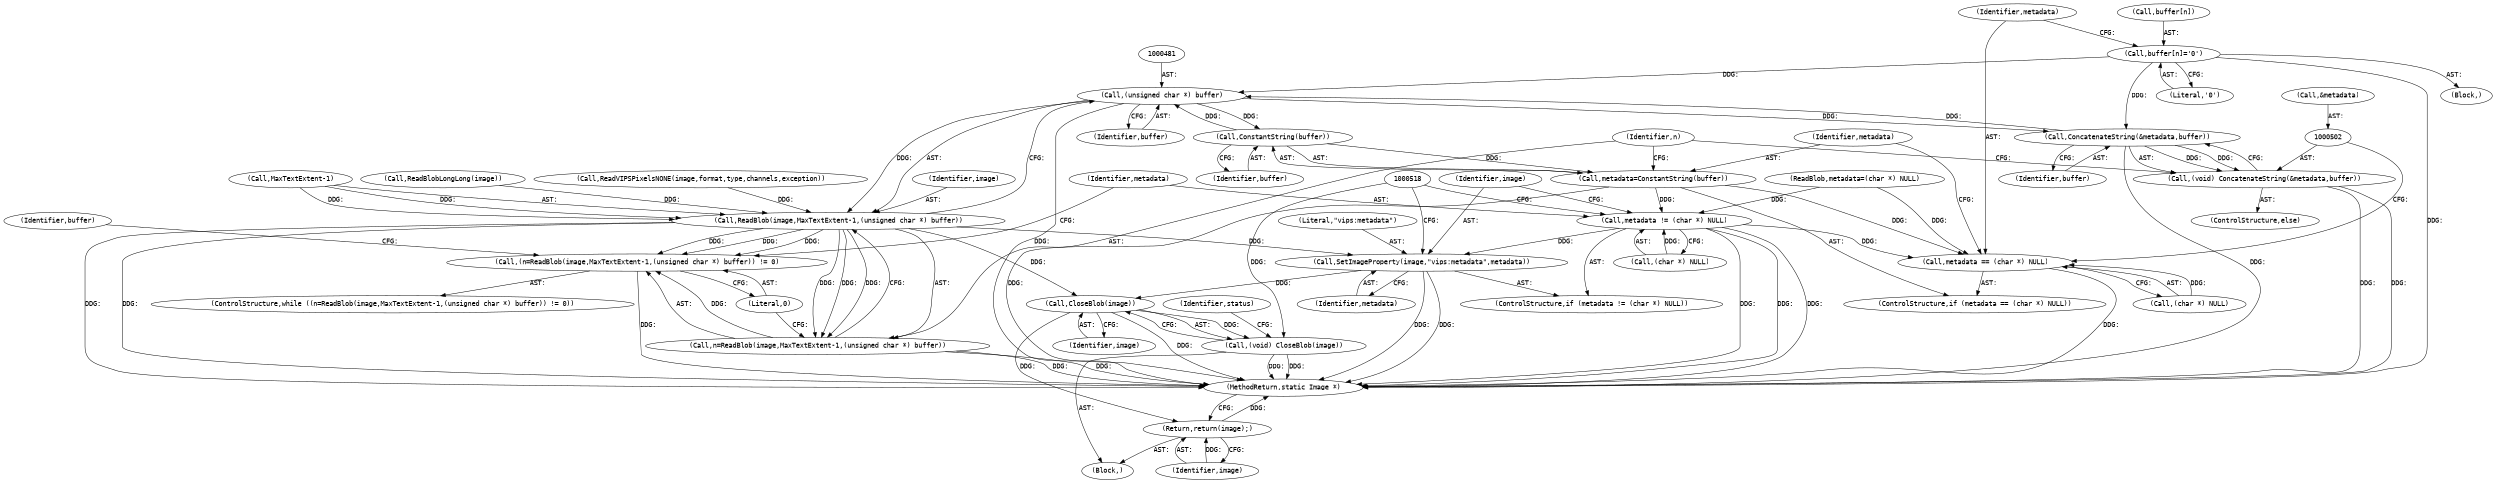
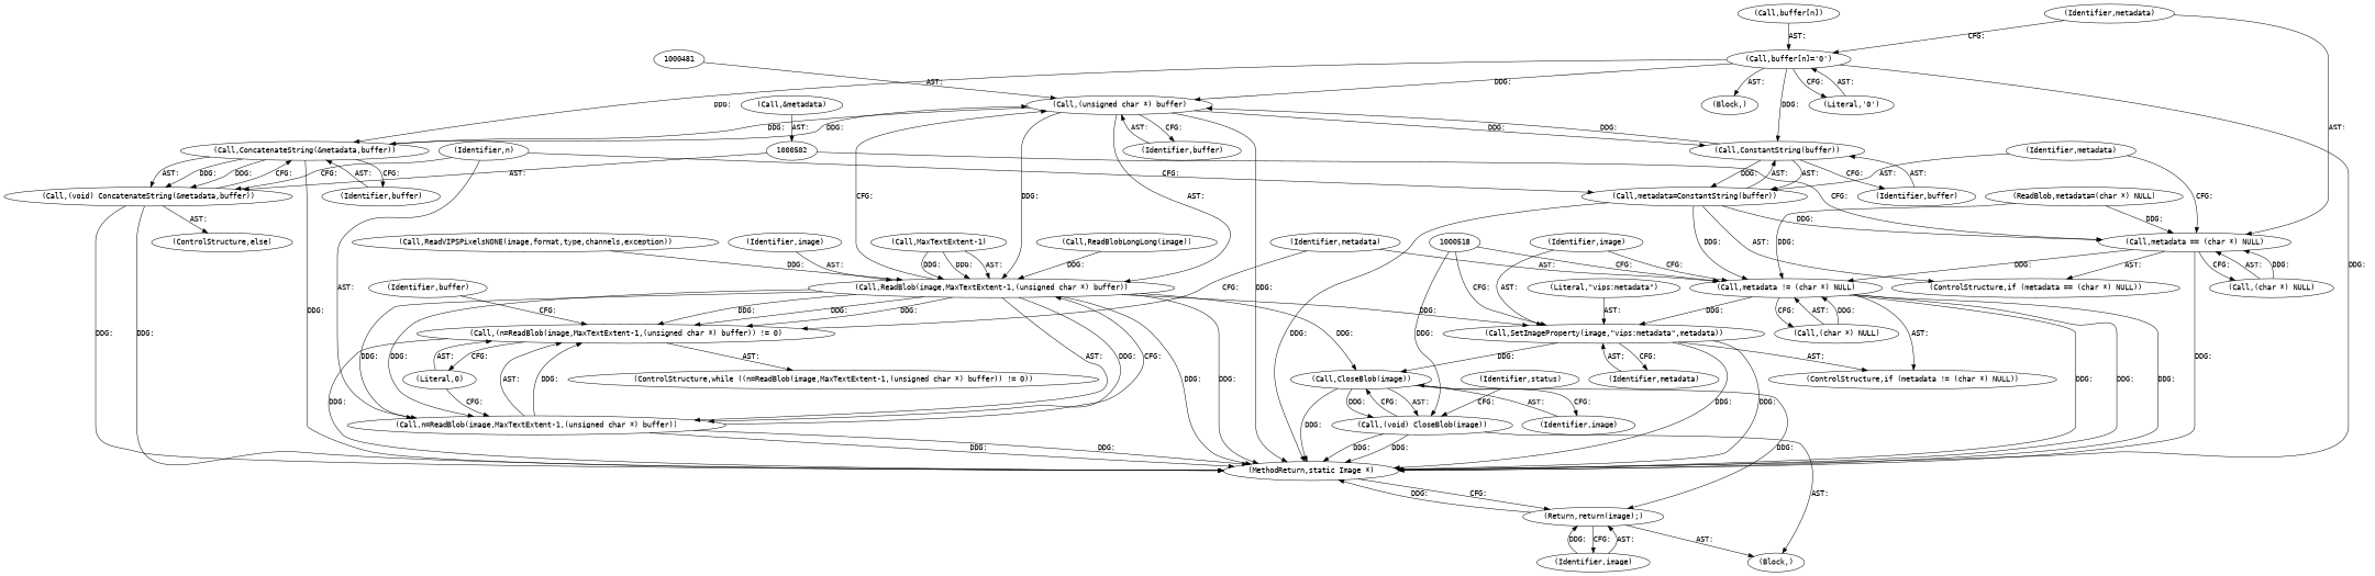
  digraph {
    fontname="DejaVu Sans Mono"
    node [fontname="DejaVu Sans Mono"]
    edge [fontname="DejaVu Sans Mono"]
    n1 [label="(Call,buffer[n]='\0')"]
    n2 [label="(Call,(unsigned char *) buffer)"]
    n3 [label="(Call,ConstantString(buffer))"]
    n4 [label="(Call,ConcatenateString(&metadata,buffer))"]
    n5 [label="(Block,)"]
    n6 [label="(MethodReturn,static Image *)"]
    n7 [label="(Literal,'\0')"]
    n8 [label="(Call,ReadBlob(image,MaxTextExtent-1,(unsigned char *) buffer))"]
    n9 [label="(Identifier,buffer)"]
    n10 [label="(Call,metadata=ConstantString(buffer))"]
    n11 [label="(Identifier,buffer)"]
    n12 [label="(Call,(void) ConcatenateString(&metadata,buffer))"]
    n13 [label="(Identifier,buffer)"]
    n14 [label="(Return,return(image);)"]
    n15 [label="(Call,(n=ReadBlob(image,MaxTextExtent-1,(unsigned char *) buffer)) != 0)"]
    n16 [label="(Call,n=ReadBlob(image,MaxTextExtent-1,(unsigned char *) buffer))"]
    n17 [label="(Call,SetImageProperty(image,\"vips:metadata\",metadata))"]
    n18 [label="(Call,CloseBlob(image))"]
    n19 [label="(ControlStructure,while ((n=ReadBlob(image,MaxTextExtent-1,(unsigned char *) buffer)) != 0))"]
    n20 [label="(Literal,0)"]
    n21 [label="(Identifier,metadata)"]
    n22 [label="(ControlStructure,if (metadata != (char *) NULL))"]
    n23 [label="(Call,(void) CloseBlob(image))"]
    n24 [label="(Identifier,image)"]
    n25 [label="(Block,)"]
    n26 [label="(Identifier,image)"]
    n27 [label="(Call,metadata == (char *) NULL)"]
    n28 [label="(Call,metadata != (char *) NULL)"]
    n29 [label="(ControlStructure,if (metadata == (char *) NULL))"]
    n30 [label="(Call,(char *) NULL)"]
    n31 [label="(Call,(char *) NULL)"]
    n32 [label="(ControlStructure,else)"]
    n33 [label="(Identifier,buffer)"]
    n34 [label="(ReadBlob,metadata=(char *) NULL)"]
    n35 [label="(Identifier,metadata)"]
    n36 [label="(Call,MaxTextExtent-1)"]
    n37 [label="(Literal,\"vips:metadata\")"]
    n38 [label="(Call,ReadBlobLongLong(image))"]
    n39 [label="(Call,&metadata)"]
    1000502
    n41 [label="(Identifier,image)"]
    n42 [label="(Call,ReadVIPSPixelsNONE(image,format,type,channels,exception))"]
    n43 [label="(Call,buffer[n])"]
    n44 [label="(Identifier,metadata)"]
    n45 [label="(Identifier,n)"]
    n46 [label="(Identifier,status)"]
    n47 [label="(Identifier,metadata)"]
    n48 [label="(Identifier,image)"]
    1000481
    1000518
    n1 -> n2 [label="DDG: "]
+   n1 -> n3 [label="DDG: "]
    n1 -> n4 [label="DDG: "]
    n1 -> n5 [label="AST: "]
    n1 -> n6 [label="DDG: "]
    n1 -> n7 [label="CFG: "]
    n2 -> n3 [label="DDG: "]
    n2 -> n4 [label="DDG: "]
    n2 -> n6 [label="DDG: "]
    n2 -> n8 [label="AST: "]
    n2 -> n8 [label="DDG: "]
    n2 -> n9 [label="CFG: "]
    n3 -> n2 [label="DDG: "]
    n3 -> n10 [label="AST: "]
    n3 -> n10 [label="DDG: "]
    n3 -> n11 [label="CFG: "]
    n4 -> n2 [label="DDG: "]
    n4 -> n6 [label="DDG: "]
    n4 -> n12 [label="AST: "]
    n4 -> n12 [label="DDG: "]
    n4 -> n12 [label="DDG: "]
    n4 -> n13 [label="CFG: "]
    n6 -> n14 [label="CFG: "]
    n7 -> n1 [label="AST: "]
    n8 -> n2 [label="CFG: "]
    n8 -> n6 [label="DDG: "]
    n8 -> n6 [label="DDG: "]
    n8 -> n15 [label="DDG: "]
    n8 -> n15 [label="DDG: "]
    n8 -> n15 [label="DDG: "]
    n8 -> n16 [label="AST: "]
    n8 -> n16 [label="DDG: "]
    n8 -> n16 [label="DDG: "]
    n8 -> n16 [label="DDG: "]
    n8 -> n17 [label="DDG: "]
    n8 -> n18 [label="DDG: "]
    n9 -> n2 [label="AST: "]
    n10 -> n3 [label="AST: "]
    n10 -> n6 [label="DDG: "]
    n10 -> n27 [label="DDG: "]
    n10 -> n28 [label="DDG: "]
    n10 -> n29 [label="AST: "]
    n11 -> n3 [label="AST: "]
    n12 -> n4 [label="CFG: "]
    n12 -> n6 [label="DDG: "]
    n12 -> n6 [label="DDG: "]
    n12 -> n32 [label="AST: "]
    n13 -> n4 [label="AST: "]
    n14 -> n6 [label="DDG: "]
    n14 -> n25 [label="AST: "]
    n14 -> n26 [label="CFG: "]
    n15 -> n6 [label="DDG: "]
    n15 -> n19 [label="AST: "]
    n15 -> n20 [label="CFG: "]
    n16 -> n6 [label="DDG: "]
    n16 -> n6 [label="DDG: "]
    n16 -> n8 [label="CFG: "]
    n16 -> n15 [label="AST: "]
    n16 -> n15 [label="DDG: "]
    n17 -> n6 [label="DDG: "]
    n17 -> n6 [label="DDG: "]
    n17 -> n18 [label="DDG: "]
    n17 -> n21 [label="CFG: "]
    n17 -> n22 [label="AST: "]
    n18 -> n6 [label="DDG: "]
    n18 -> n14 [label="DDG: "]
    n18 -> n23 [label="AST: "]
    n18 -> n23 [label="DDG: "]
    n18 -> n24 [label="CFG: "]
    n20 -> n15 [label="AST: "]
    n20 -> n16 [label="CFG: "]
    n21 -> n17 [label="AST: "]
    n23 -> n6 [label="DDG: "]
    n23 -> n6 [label="DDG: "]
    n23 -> n18 [label="CFG: "]
    n23 -> n25 [label="AST: "]
    n24 -> n18 [label="AST: "]
    n26 -> n14 [label="AST: "]
    n26 -> n14 [label="DDG: "]
    n27 -> n6 [label="DDG: "]
-   n28 -> n27 [label="DDG: "]
+   n27 -> n28 [label="DDG: "]
    n27 -> n29 [label="AST: "]
    n27 -> n30 [label="CFG: "]
    n28 -> n6 [label="DDG: "]
    n28 -> n6 [label="DDG: "]
    n28 -> n6 [label="DDG: "]
    n28 -> n17 [label="DDG: "]
    n28 -> n22 [label="AST: "]
    n28 -> n31 [label="CFG: "]
    n30 -> n27 [label="AST: "]
    n30 -> n27 [label="DDG: "]
    n31 -> n28 [label="AST: "]
    n31 -> n28 [label="DDG: "]
    n33 -> n15 [label="CFG: "]
    n34 -> n27 [label="DDG: "]
    n34 -> n28 [label="DDG: "]
    n35 -> n15 [label="CFG: "]
    n35 -> n28 [label="AST: "]
    n36 -> n8 [label="AST: "]
    n36 -> n8 [label="DDG: "]
    n36 -> n8 [label="DDG: "]
    n37 -> n17 [label="AST: "]
    n38 -> n8 [label="DDG: "]
    n39 -> 1000502 [label="AST: "]
    1000502 -> n12 [label="AST: "]
    1000502 -> n27 [label="CFG: "]
    n41 -> n17 [label="AST: "]
    n41 -> n28 [label="CFG: "]
    n42 -> n8 [label="DDG: "]
    n43 -> n1 [label="AST: "]
    n44 -> n10 [label="AST: "]
    n44 -> n27 [label="CFG: "]
    n45 -> n10 [label="CFG: "]
    n45 -> n12 [label="CFG: "]
    n45 -> n16 [label="AST: "]
    n46 -> n23 [label="CFG: "]
    n47 -> n1 [label="CFG: "]
    n47 -> n27 [label="AST: "]
    n48 -> n8 [label="AST: "]
    1000481 -> n2 [label="AST: "]
    1000518 -> n17 [label="CFG: "]
    1000518 -> n23 [label="DDG: "]
    1000518 -> n28 [label="CFG: "]
  }
